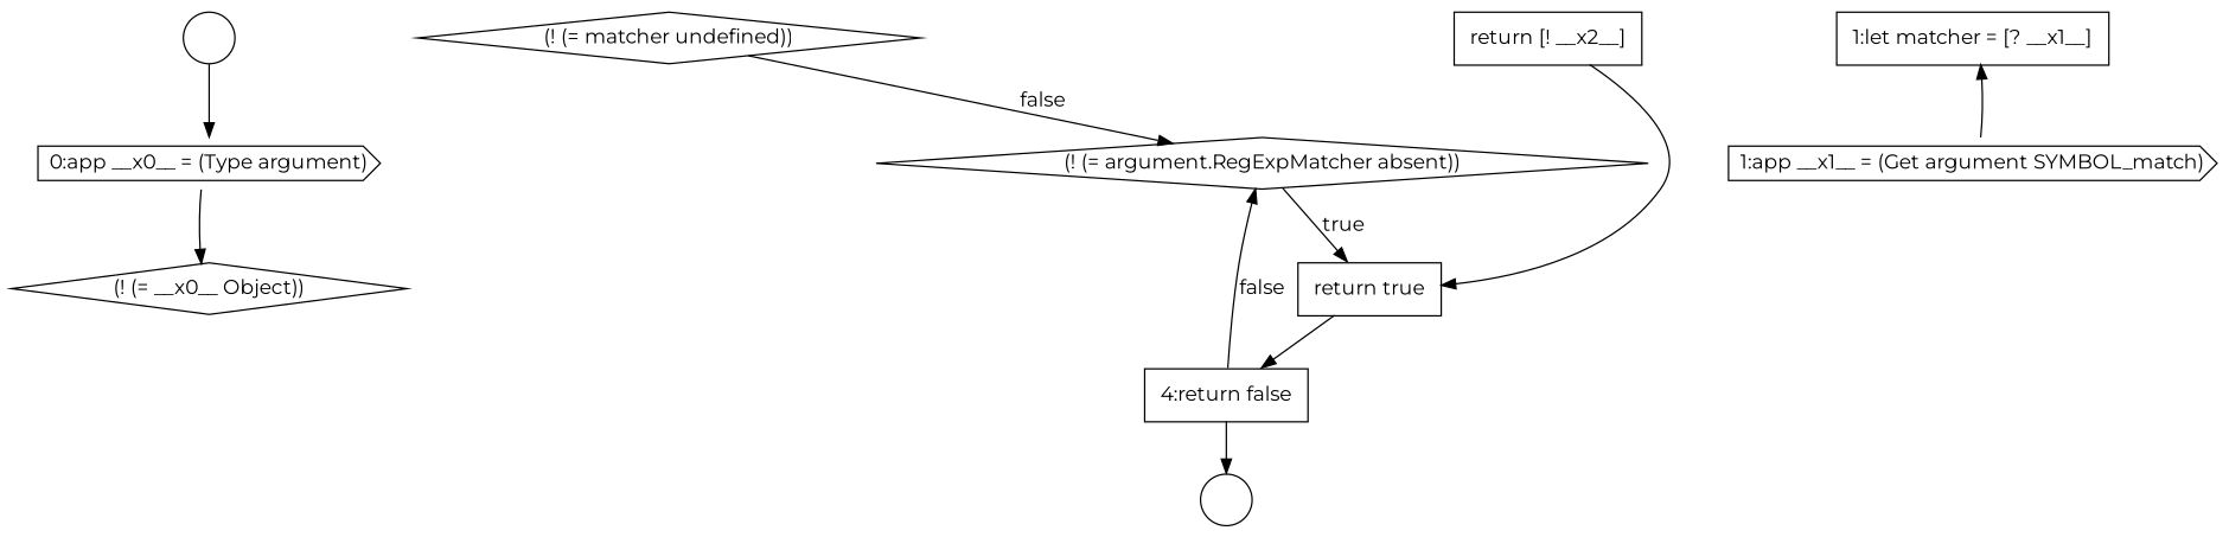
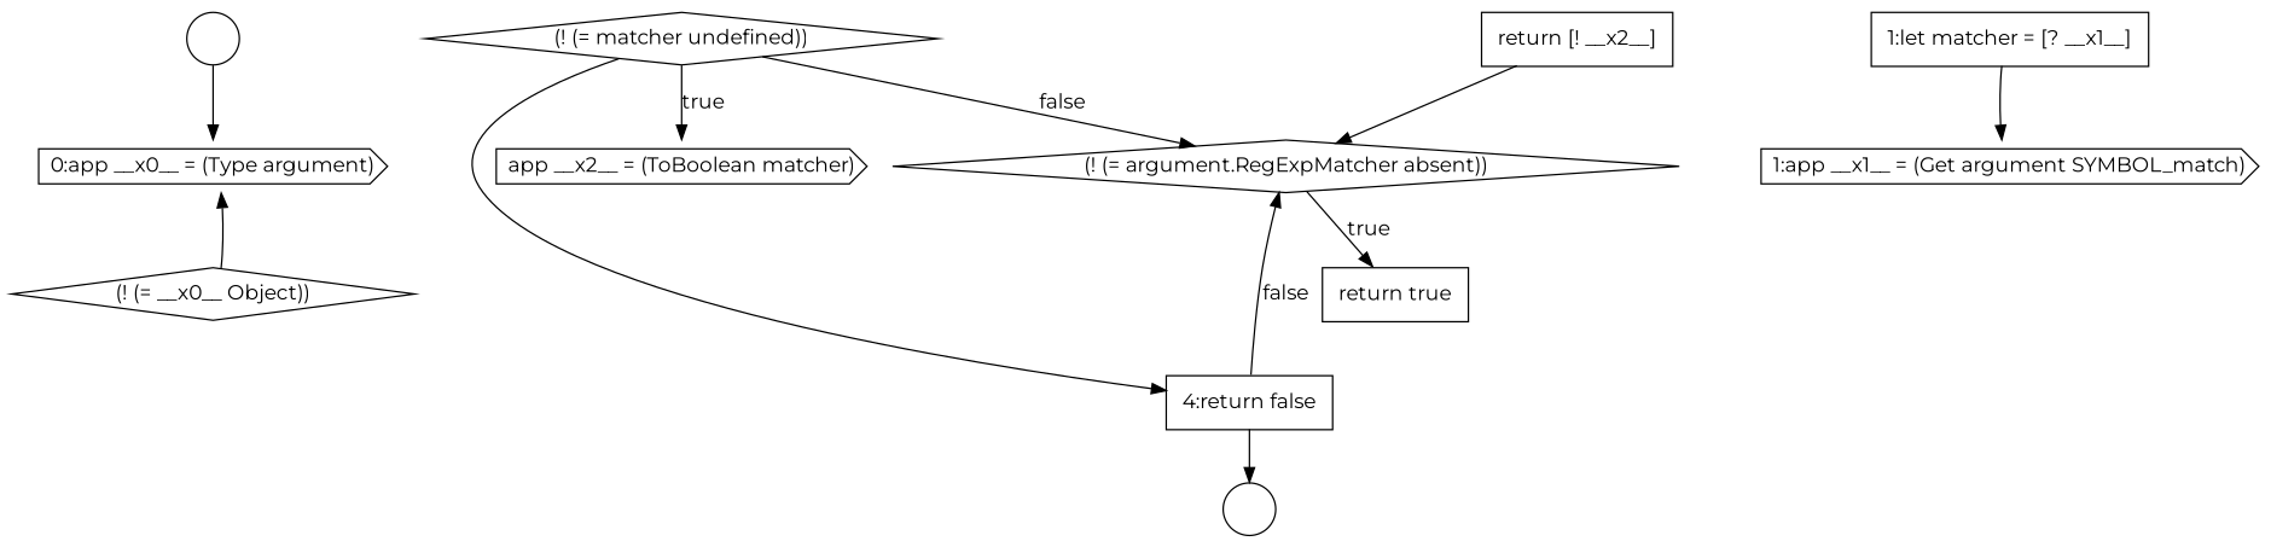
  digraph {
    fontname=Montserrat
    node [color=black fillcolor=white fontname=Montserrat shape=none style=filled]
    edge [color=black fontname=Montserrat]
    n1 [label=" " shape=circle]
    n2 [label=<<font color="black">0:app __x0__ = (Type argument)</font>> shape=cds]
    n3 [label=<<font color="black">(! (= __x0__ Object))</font>> shape=diamond]
+   n4 [label=<<font color="black">app __x2__ = (ToBoolean matcher)</font>> shape=cds]
    n5 [label=<<font color="black">     <table border="0" cellborder="1" cellspacing="0" cellpadding="10">       <tr><td align="left">return [! __x2__]</td></tr>     </table>   </font>> margin=0]
    n6 [label=<<font color="black">(! (= argument.RegExpMatcher absent))</font>> shape=diamond]
    n7 [label=<<font color="black">     <table border="0" cellborder="1" cellspacing="0" cellpadding="10">       <tr><td align="left">return true</td></tr>     </table>   </font>> margin=0]
    n8 [label=<<font color="black">     <table border="0" cellborder="1" cellspacing="0" cellpadding="10">       <tr><td align="left">4:return false</td></tr>     </table>   </font>> margin=0]
    n9 [label=" " shape=circle]
    n10 [label=<<font color="black">(! (= matcher undefined))</font>> shape=diamond]
    n11 [label=<<font color="black">     <table border="0" cellborder="1" cellspacing="0" cellpadding="10">       <tr><td align="left">1:let matcher = [? __x1__]</td></tr>     </table>   </font>> margin=0]
    n12 [label=<<font color="black">1:app __x1__ = (Get argument SYMBOL_match)</font>> shape=cds]
    n1 -> n2
-   n2 -> n3
-   n5 -> n7
+   n3 -> n2
+   n5 -> n6
    n6 -> n7 [label=<<font color="black">true</font>>]
-   n7 -> n8
+   n10 -> n8
    n8 -> n6 [label=<<font color="black">false</font>>]
    n8 -> n9
+   n10 -> n4 [label=<<font color="black">true</font>>]
    n10 -> n6 [label=<<font color="black">false</font>>]
-   n12 -> n11
+   n11 -> n12
  }
